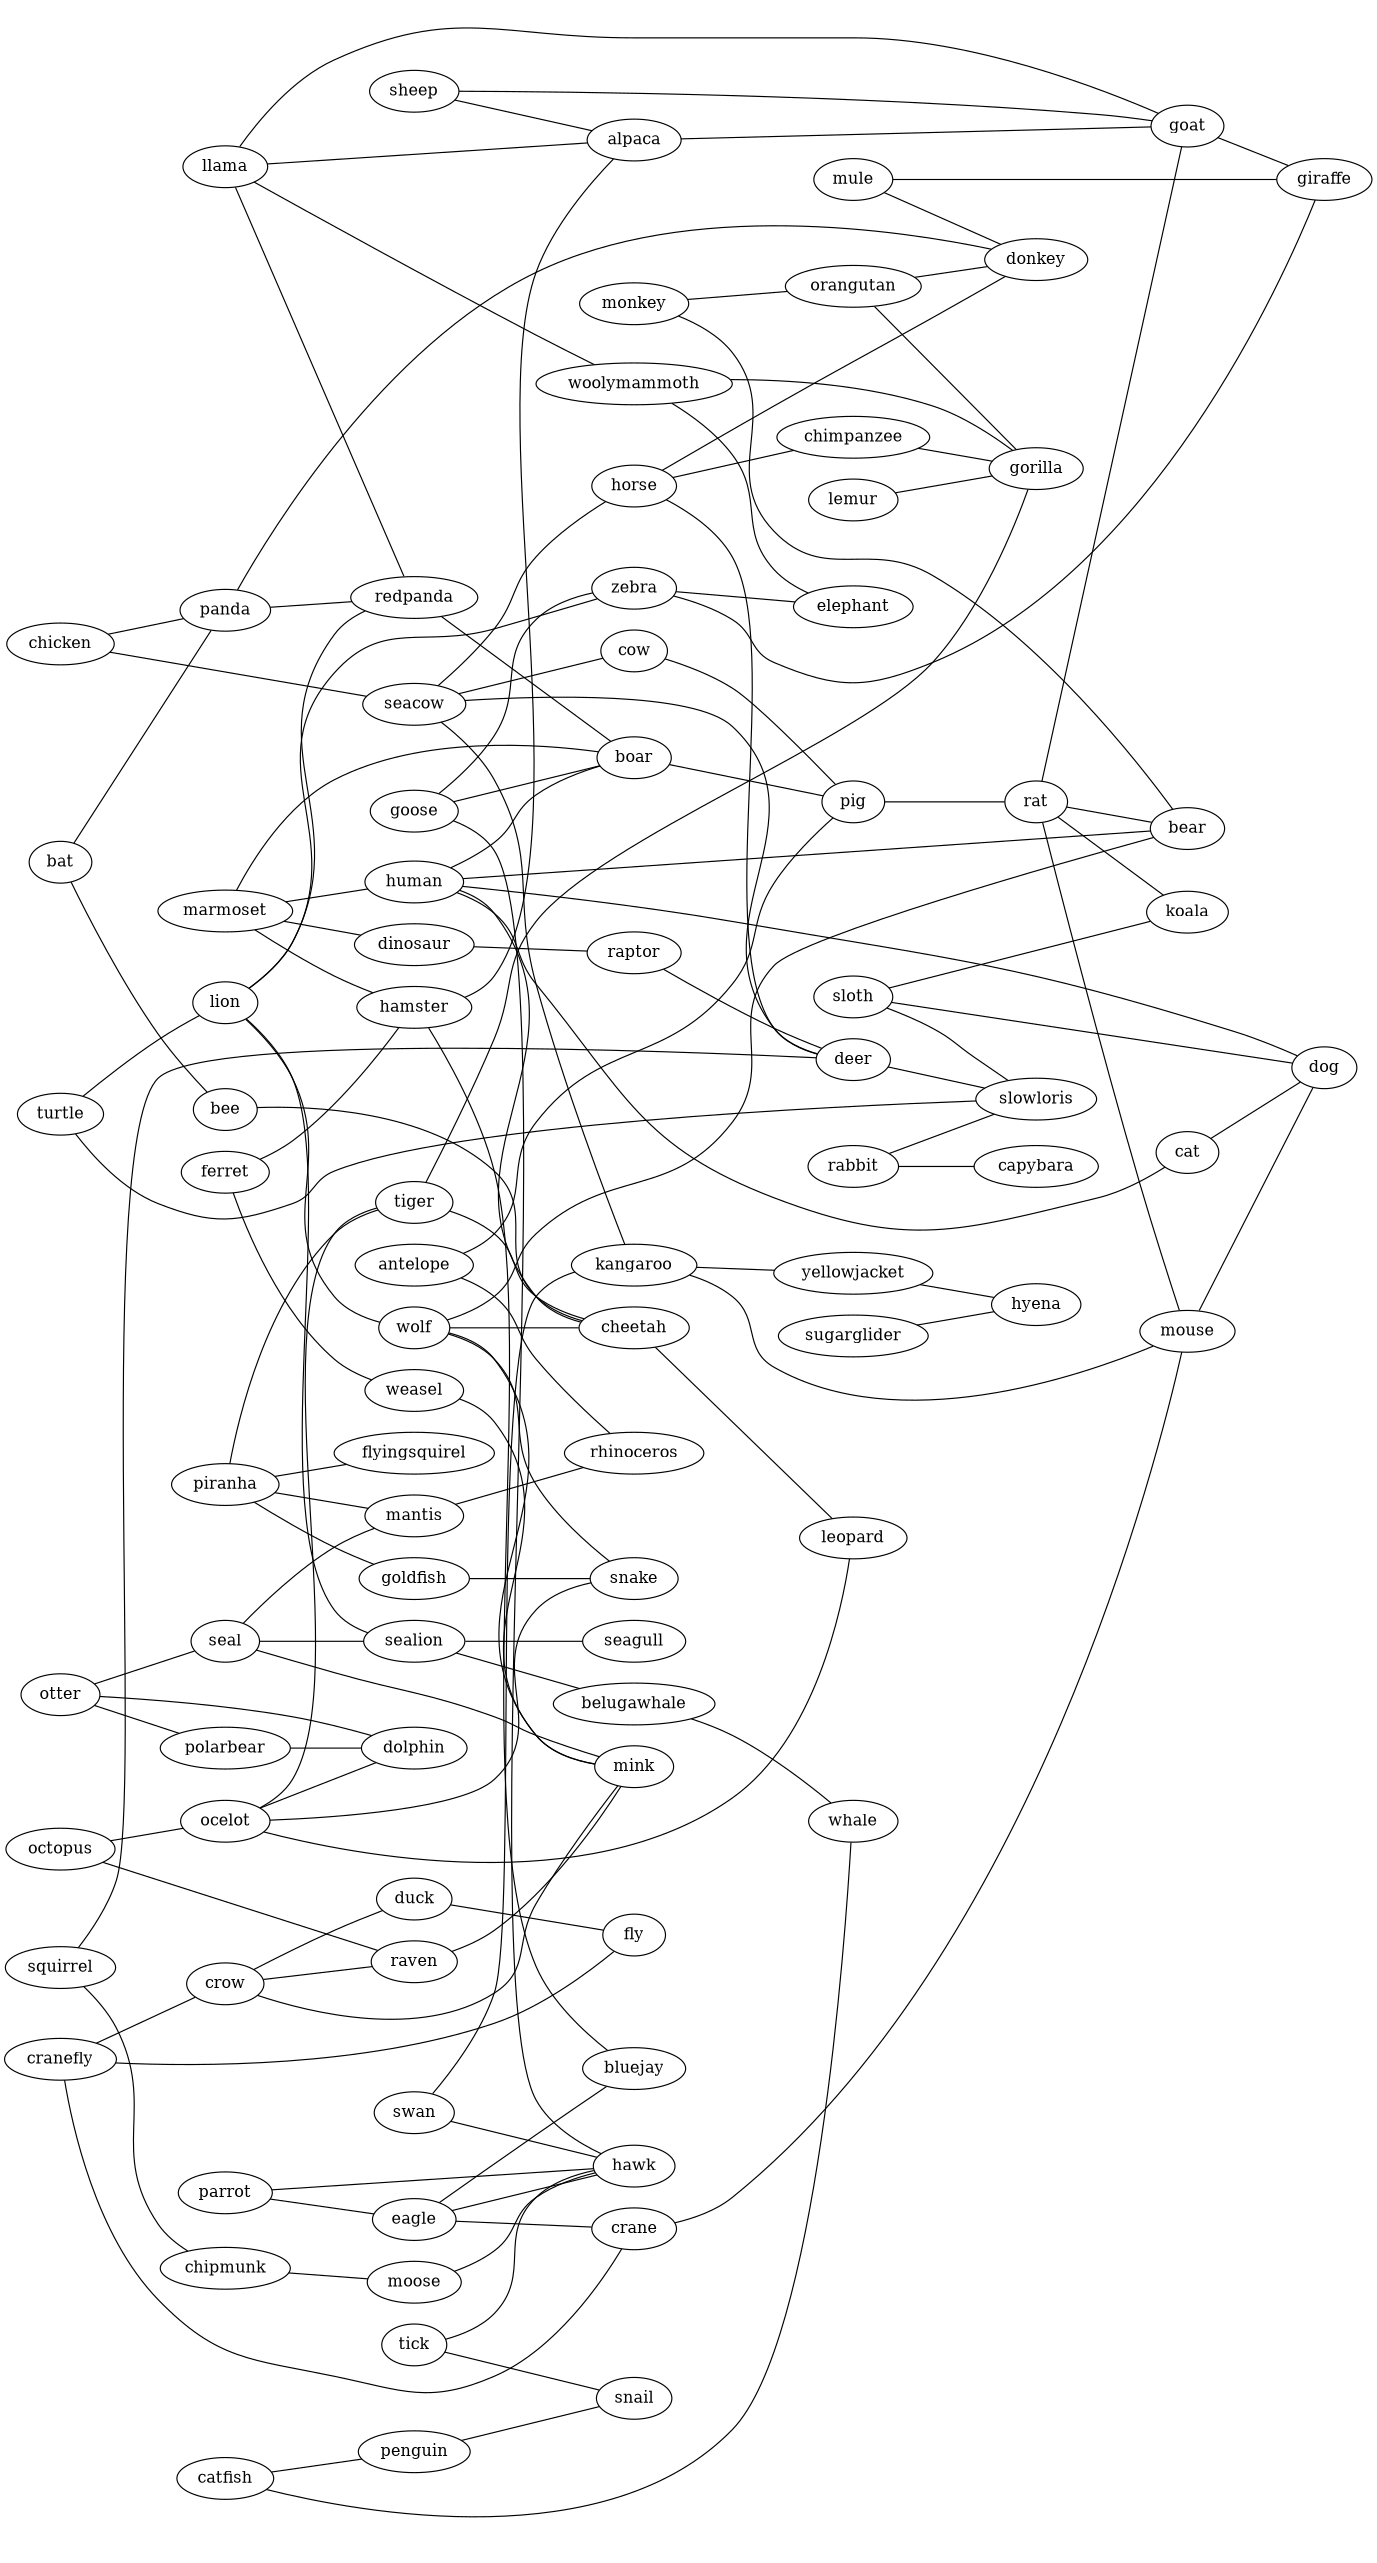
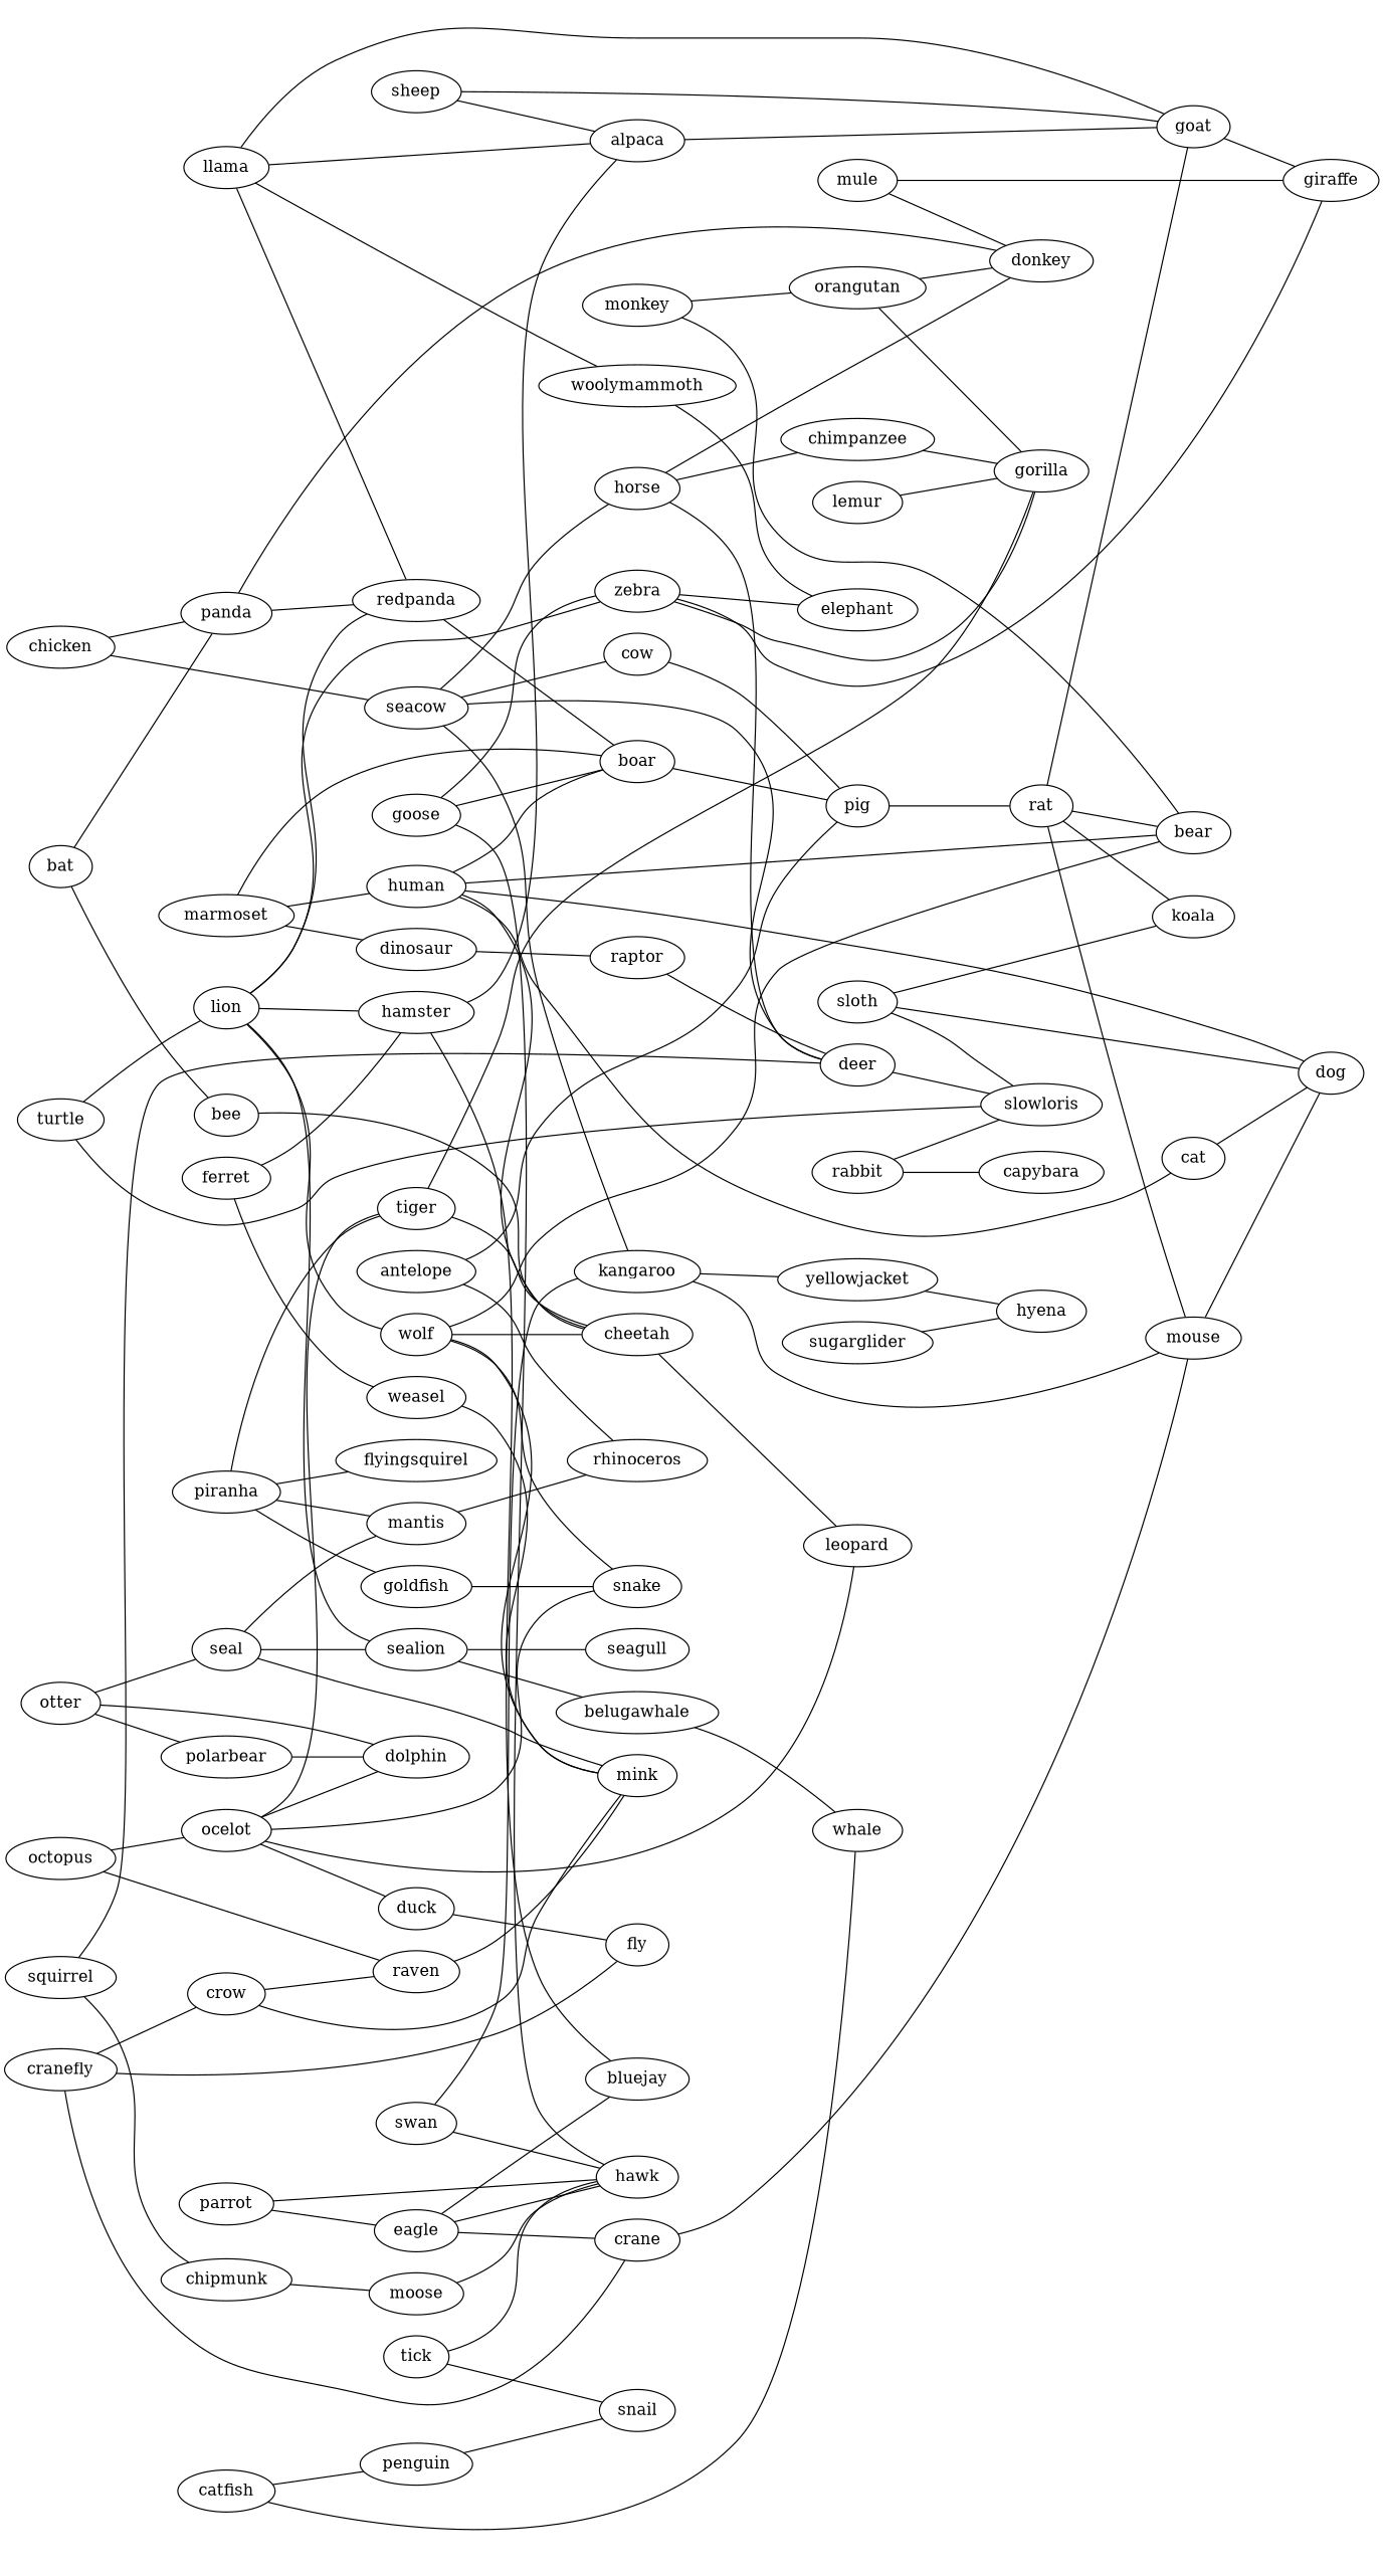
  strict graph {
    rankdir=LR
    edge [weight=1]
    antelope
    pig
    rhinoceros
    rat
    llama
    redpanda
    alpaca
    woolymammoth
    goat
    boar
    elephant
    giraffe
    sugarglider
    hyena
    chicken
    seacow
    panda
    kangaroo
    horse
    cow
    deer
    donkey
    tick
    snail
    hawk
    swan
    yellowjacket
    mouse
    otter
    seal
    polarbear
    dolphin
    mink
    sealion
    mantis
    catfish
    penguin
    whale
    bat
    bee
    cheetah
    parrot
    eagle
    crane
    bluejay
    cranefly
    crow
    fly
    duck
    raven
    marmoset
    dinosaur
    human
    hamster
    raptor
    cat
    bear
    dog
    turtle
    lion
    slowloris
    zebra
    wolf
    leopard
    ferret
    weasel
    goose
    gorilla
    seagull
    belugawhale
    snake
    chimpanzee
    piranha
    goldfish
    flyingsquirel
    tiger
    mule
    monkey
    orangutan
    lemur
    octopus
    ocelot
    sloth
    koala
    sheep
    squirrel
    chipmunk
    moose
    rabbit
    capybara
    antelope -- pig
    antelope -- rhinoceros
    pig -- rat
    rat -- goat
    rat -- mouse
    rat -- bear
    rat -- koala
    llama -- redpanda
    llama -- alpaca
    llama -- woolymammoth
    llama -- goat
    redpanda -- boar
    alpaca -- goat
    woolymammoth -- elephant
    goat -- giraffe
    boar -- pig
    sugarglider -- hyena
    chicken -- seacow
    chicken -- panda
    seacow -- kangaroo
    seacow -- horse
    seacow -- cow
    seacow -- deer
    panda -- redpanda
    panda -- donkey
    kangaroo -- yellowjacket
    kangaroo -- mouse
    horse -- deer
    horse -- donkey
    horse -- chimpanzee
    cow -- pig
    deer -- slowloris
    tick -- snail
    tick -- hawk
    swan -- kangaroo
    swan -- hawk
    yellowjacket -- hyena
    mouse -- dog
    otter -- seal
    otter -- polarbear
    otter -- dolphin
    seal -- mink
    seal -- sealion
    seal -- mantis
    polarbear -- dolphin
    sealion -- seagull
    sealion -- belugawhale
    mantis -- rhinoceros
    catfish -- penguin
    catfish -- whale
    penguin -- snail
    bat -- panda
    bat -- bee
    bee -- cheetah
    cheetah -- leopard
    parrot -- hawk
    parrot -- eagle
    eagle -- hawk
    eagle -- crane
    eagle -- bluejay
    crane -- mouse
    cranefly -- crane
    cranefly -- crow
    cranefly -- fly
    crow -- mink
-   crow -- duck
+   ocelot -- duck
    crow -- raven
    duck -- fly
    raven -- mink
    marmoset -- boar
    marmoset -- dinosaur
    marmoset -- human
-   marmoset -- hamster
+   lion -- hamster
    dinosaur -- raptor
    human -- boar
    human -- cheetah
    human -- cat
    human -- bear
    human -- dog
    hamster -- alpaca
    hamster -- bluejay
    raptor -- deer
    cat -- dog
    turtle -- lion
    turtle -- slowloris
    lion -- redpanda
    lion -- sealion
    lion -- zebra
    lion -- wolf
    zebra -- elephant
    zebra -- giraffe
-   woolymammoth -- gorilla
+   zebra -- gorilla
    wolf -- mink
    wolf -- cheetah
    wolf -- bear
    wolf -- snake
    ferret -- hamster
    ferret -- weasel
    weasel -- mink
    goose -- boar
    goose -- hawk
    goose -- zebra
    belugawhale -- whale
    chimpanzee -- gorilla
    piranha -- mantis
    piranha -- goldfish
    piranha -- flyingsquirel
    piranha -- tiger
    goldfish -- snake
    tiger -- cheetah
    tiger -- gorilla
    mule -- giraffe
    mule -- donkey
    monkey -- bear
    monkey -- orangutan
    orangutan -- donkey
    orangutan -- gorilla
    lemur -- gorilla
    octopus -- raven
    octopus -- ocelot
    ocelot -- dolphin
    ocelot -- leopard
    ocelot -- snake
    ocelot -- tiger
    sloth -- dog
    sloth -- slowloris
    sloth -- koala
    sheep -- alpaca
    sheep -- goat
    squirrel -- deer
    squirrel -- chipmunk
    chipmunk -- moose
    moose -- hawk
    rabbit -- slowloris
    rabbit -- capybara
  }
